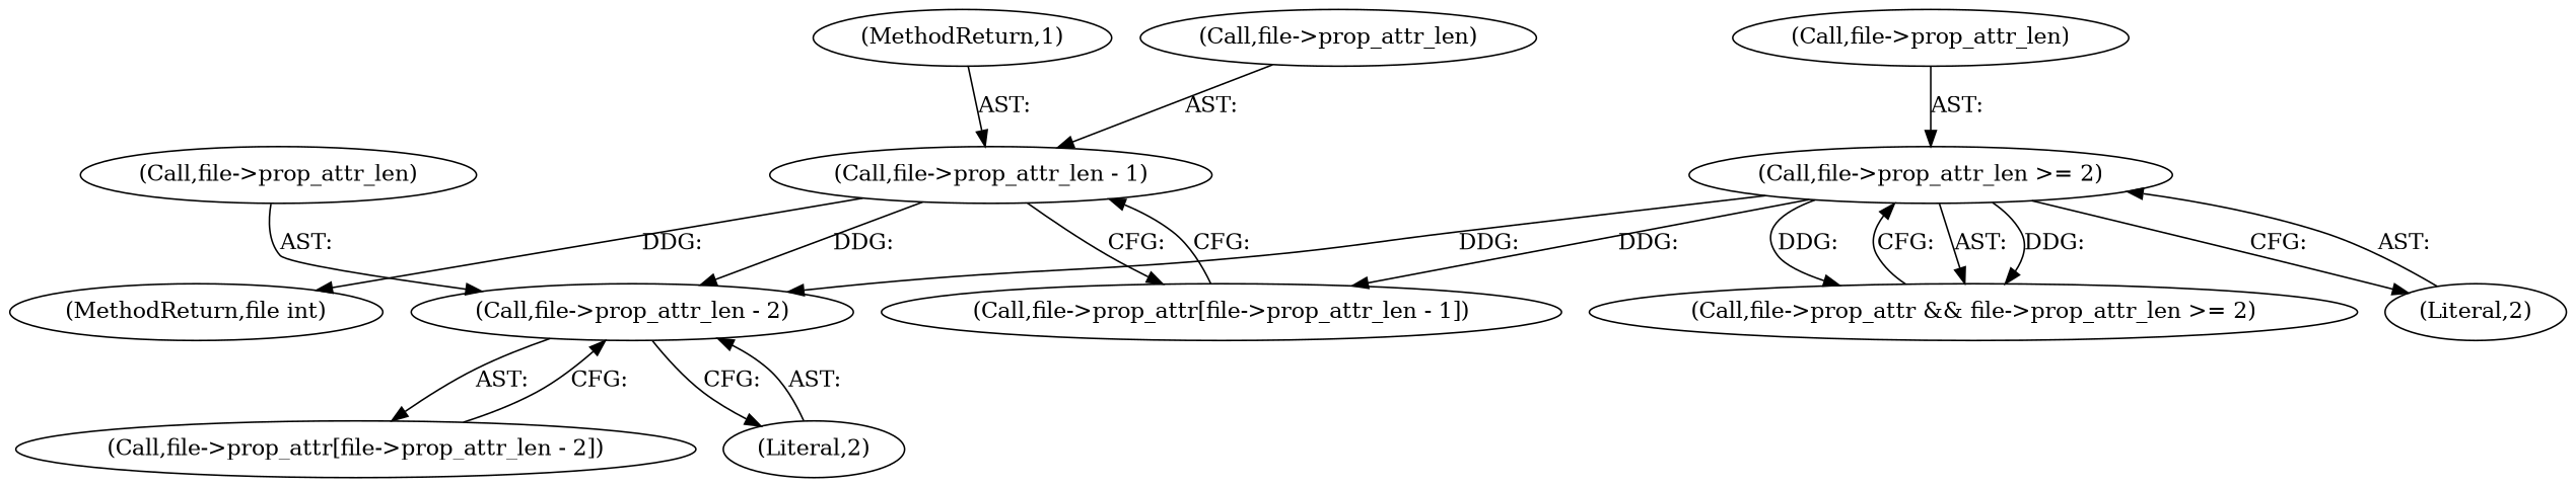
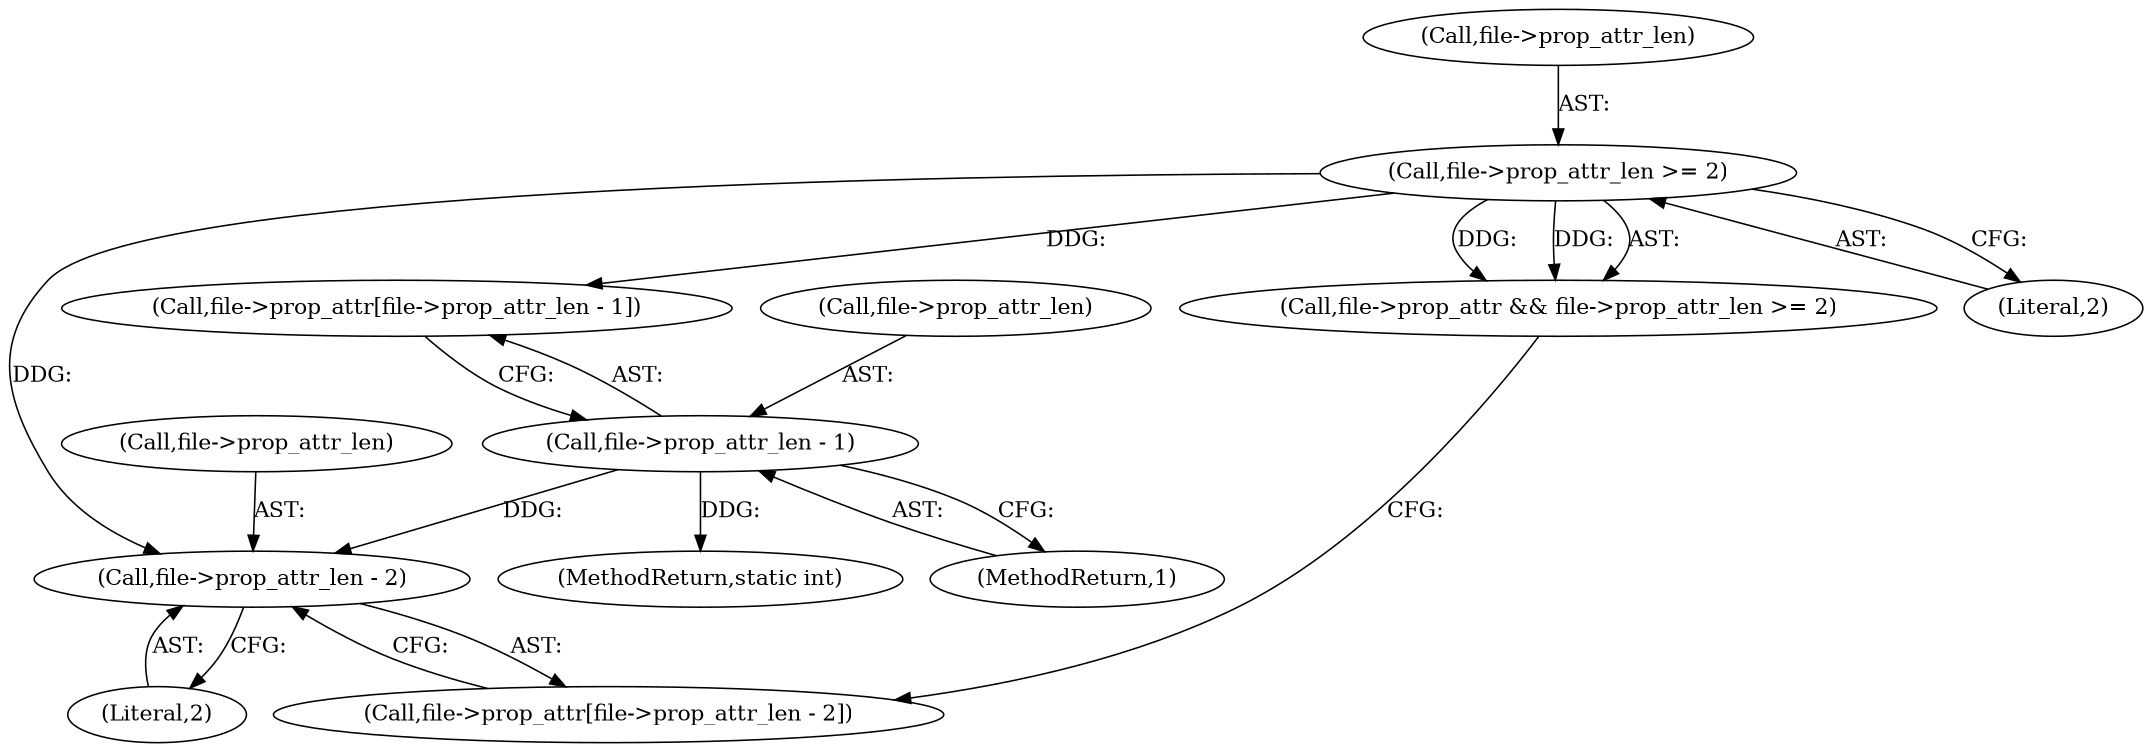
  digraph {
    n1 [label="(Call,file->prop_attr_len - 2)"]
    n2 [label="(Call,file->prop_attr[file->prop_attr_len - 2])"]
    n3 [label="(Literal,2)"]
    n4 [label="(Call,file->prop_attr_len - 1)"]
-   n5 [label="(MethodReturn,file int)"]
+   n5 [label="(MethodReturn,static int)"]
    n6 [label="(Call,file->prop_attr[file->prop_attr_len - 1])"]
    n7 [label="(MethodReturn,1)"]
    n8 [label="(Call,file->prop_attr_len >= 2)"]
    n9 [label="(Call,file->prop_attr && file->prop_attr_len >= 2)"]
    n10 [label="(Literal,2)"]
    n11 [label="(Call,file->prop_attr_len)"]
    n12 [label="(Call,file->prop_attr_len)"]
    n13 [label="(Call,file->prop_attr_len)"]
    n1 -> n2 [label="AST: "]
    n1 -> n3 [label="CFG: "]
    n2 -> n1 [label="CFG: "]
    n3 -> n1 [label="AST: "]
    n4 -> n1 [label="DDG: "]
    n4 -> n5 [label="DDG: "]
-   n4 -> n6 [label="CFG: "]
+   n4 -> n6 [label="AST: "]
+   n4 -> n7 [label="CFG: "]
    n6 -> n4 [label="CFG: "]
    n7 -> n4 [label="AST: "]
    n8 -> n1 [label="DDG: "]
    n8 -> n6 [label="DDG: "]
    n8 -> n9 [label="AST: "]
    n8 -> n9 [label="DDG: "]
    n8 -> n9 [label="DDG: "]
    n8 -> n10 [label="CFG: "]
-   n9 -> n8 [label="CFG: "]
+   n9 -> n2 [label="CFG: "]
    n10 -> n8 [label="AST: "]
    n11 -> n4 [label="AST: "]
    n12 -> n1 [label="AST: "]
    n13 -> n8 [label="AST: "]
  }
